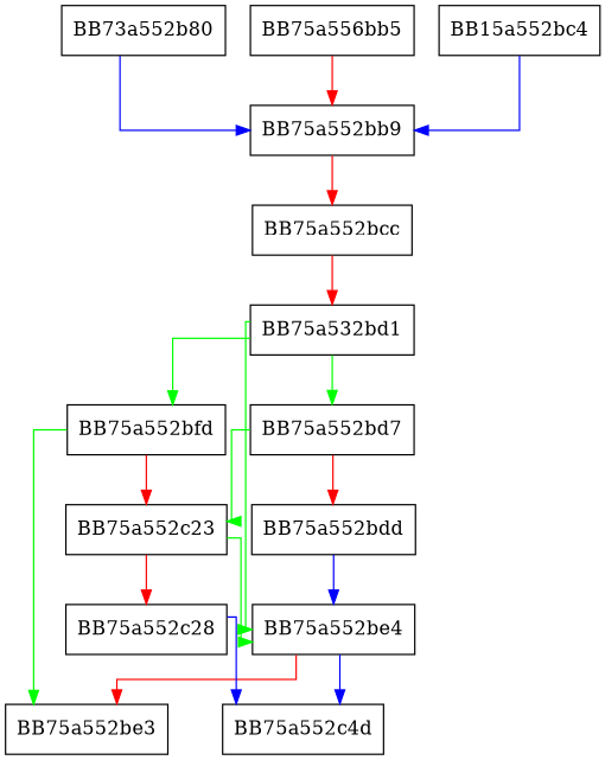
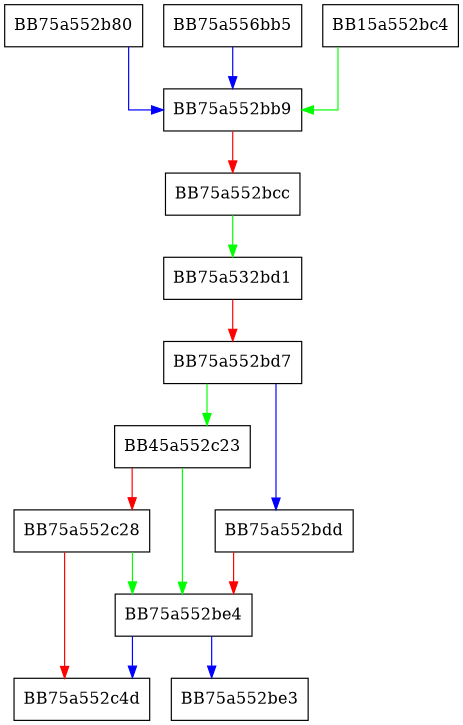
  digraph {
    splines=ortho
    node [shape=box]
    edge [color=red]
-   BB75a552b80 [label=BB73a552b80]
+   BB75a552b80
    BB75a552bb9
    BB75a552bcc
    n4 [label=BB75a532bd1]
    n5 [label=BB75a556bb5]
    n6 [label=BB75a552be3]
-   BB75a552bfd
-   BB75a552c23
+   BB75a552c23 [label=BB45a552c23]
    BB75a552bd7
    n10 [label=BB15a552bc4]
    BB75a552be4
    BB75a552c28
    BB75a552bdd
    BB75a552c4d
    BB75a552b80 -> BB75a552bb9 [color=blue]
    BB75a552bb9 -> BB75a552bcc
-   BB75a552bcc -> n4
-   n4 -> BB75a552bfd [color=green]
-   n4 -> BB75a552bd7 [color=green]
-   n5 -> BB75a552bb9
-   BB75a552bfd -> n6 [color=green]
-   BB75a552bfd -> BB75a552c23
+   BB75a552bcc -> n4 [color=green]
+   n4 -> BB75a552bd7
+   n5 -> BB75a552bb9 [color=blue]
    BB75a552c23 -> BB75a552be4 [color=green]
    BB75a552c23 -> BB75a552c28
    BB75a552bd7 -> BB75a552c23 [color=green]
-   BB75a552bd7 -> BB75a552bdd
-   n10 -> BB75a552bb9 [color=blue]
-   BB75a552be4 -> n6
+   BB75a552bd7 -> BB75a552bdd [color=blue]
+   n10 -> BB75a552bb9 [color=green]
+   BB75a552be4 -> n6 [color=blue]
    BB75a552be4 -> BB75a552c4d [color=blue]
-   n4 -> BB75a552be4 [color=green]
-   BB75a552c28 -> BB75a552c4d [color=blue]
-   BB75a552bdd -> BB75a552be4 [color=blue]
+   BB75a552c28 -> BB75a552be4 [color=green]
+   BB75a552c28 -> BB75a552c4d
+   BB75a552bdd -> BB75a552be4
  }
